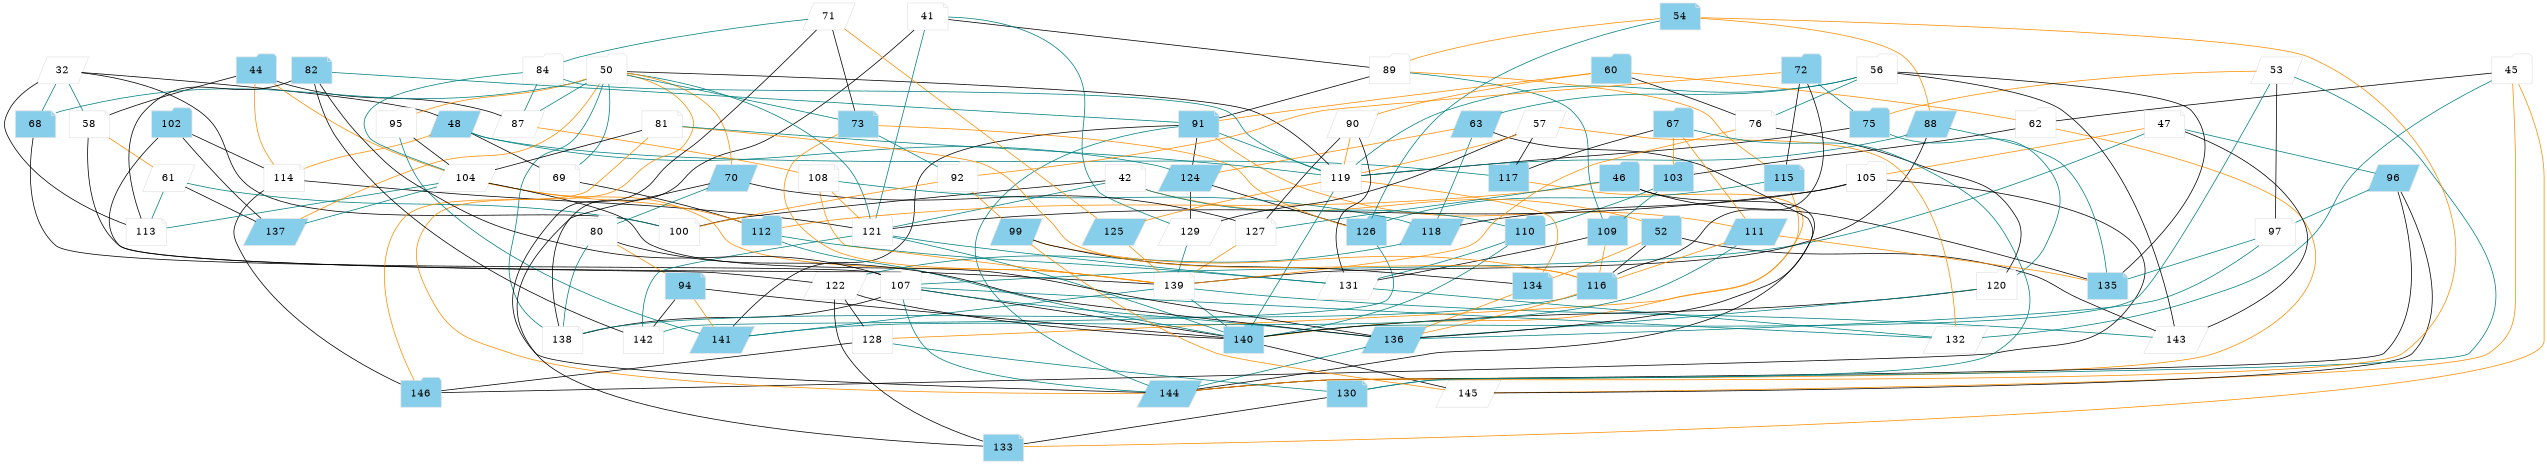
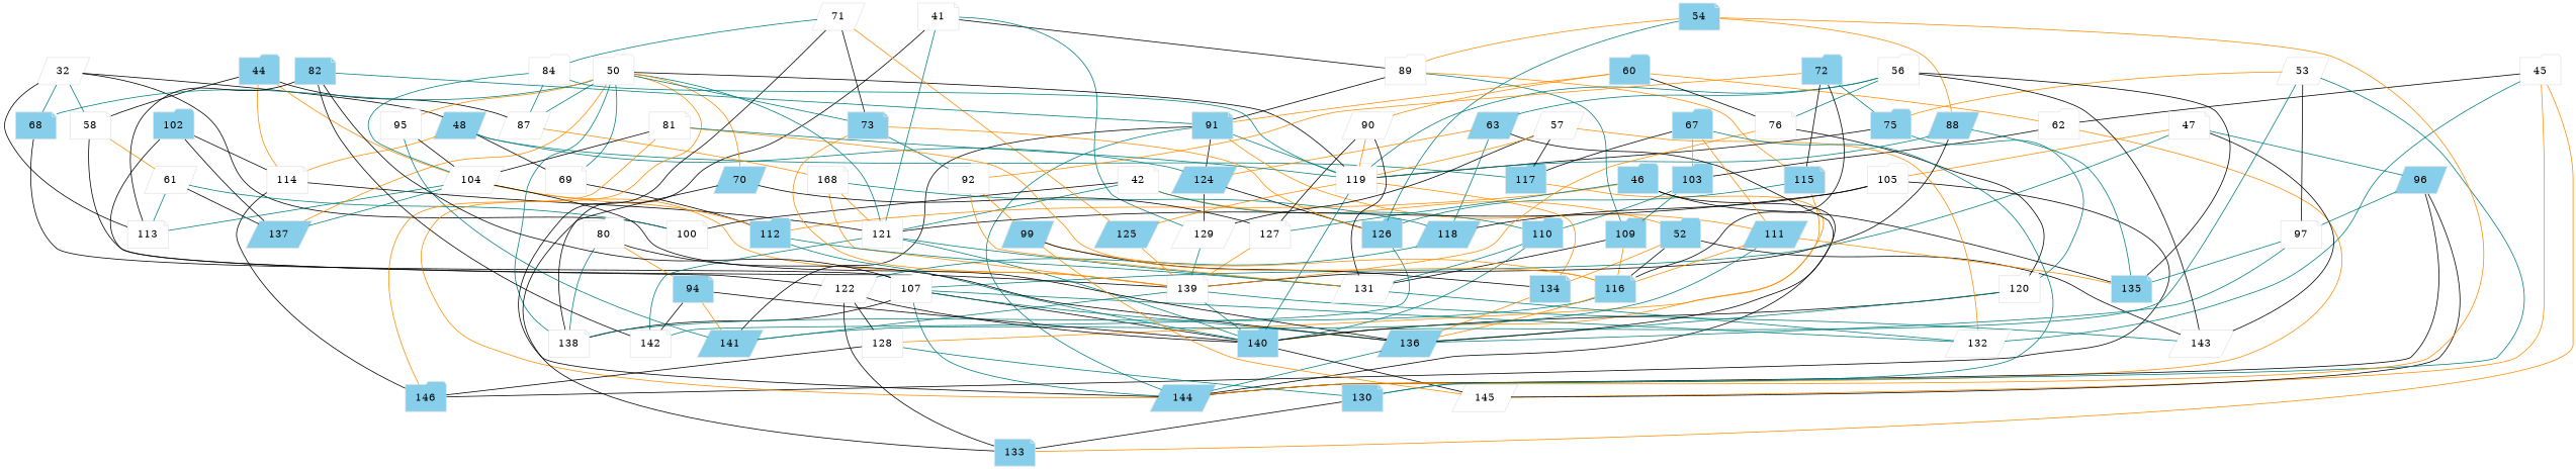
  graph {
    node [color=gray90 fillcolor=white shape=folder style=filled]
    edge [color=teal]
    32 [shape=parallelogram super="+21"]
    48 [fillcolor=skyblue shape=parallelogram super="+22"]
    58 [shape=note]
    68 [fillcolor=skyblue shape=note]
    100 [shape=note]
    113 [shape=note]
    114 [shape=note super="+59"]
    69 [shape=note]
    117 [fillcolor=skyblue]
    124 [fillcolor=skyblue shape=parallelogram]
    61 [shape=parallelogram]
    139 [shape=note super="+65"]
    107 [super="+24"]
    89 [super="+2"]
    91 [fillcolor=skyblue shape=note super="+37+78"]
    115 [fillcolor=skyblue shape=note super="+74"]
    109 [fillcolor=skyblue]
    41 [shape=note]
    121 [super="+31+77+86"]
    129 [shape=parallelogram]
    138 [shape=note super="+29"]
    140 [fillcolor=skyblue super="+106"]
    142 [shape=note]
    131 [shape=parallelogram super="+34+85"]
    42 [shape=note]
    52 [fillcolor=skyblue]
    110 [fillcolor=skyblue]
    143 [shape=parallelogram super="+101"]
    116 [fillcolor=skyblue shape=note super="+35"]
    134 [fillcolor=skyblue shape=note]
    44 [fillcolor=skyblue]
    87 [shape=parallelogram]
    104 [shape=parallelogram super="+9+18+30+66"]
-   108 [shape=note]
+   108 [shape=note label=168]
    112 [fillcolor=skyblue super="+36+79"]
    137 [fillcolor=skyblue shape=parallelogram]
    136 [fillcolor=skyblue shape=parallelogram super="+1+12+28"]
    146 [fillcolor=skyblue]
    45
    62
    132 [shape=parallelogram]
    133 [fillcolor=skyblue shape=note]
    145 [shape=parallelogram]
    144 [fillcolor=skyblue shape=parallelogram super="+39+51+83"]
    103 [fillcolor=skyblue]
    46 [fillcolor=skyblue]
    127 [shape=note]
    135 [fillcolor=skyblue shape=note super="+55"]
    47 [shape=note]
    96 [fillcolor=skyblue shape=parallelogram]
    105
    97 [shape=note]
    118 [fillcolor=skyblue shape=parallelogram]
    126 [fillcolor=skyblue super="+123+93"]
    50 [super="+6+11+26"]
    70 [fillcolor=skyblue shape=parallelogram]
    73 [fillcolor=skyblue shape=note super="+8"]
    95
    119 [super="+40+49"]
    80
    92
    141 [fillcolor=skyblue shape=parallelogram super="+14"]
    125 [fillcolor=skyblue shape=parallelogram]
    53 [shape=parallelogram]
    75 [fillcolor=skyblue]
    130 [fillcolor=skyblue shape=note]
    120
    54 [fillcolor=skyblue shape=note]
    88 [fillcolor=skyblue shape=parallelogram]
    56 [super="+43"]
    63 [fillcolor=skyblue shape=parallelogram]
    76 [shape=note]
    57 [shape=parallelogram]
    60 [fillcolor=skyblue]
    90 [shape=parallelogram]
    111 [fillcolor=skyblue shape=parallelogram super="+19"]
    122 [shape=parallelogram super="+16"]
    67 [fillcolor=skyblue]
    94 [fillcolor=skyblue shape=note]
    71 [shape=parallelogram]
    84
    72 [fillcolor=skyblue]
    99 [fillcolor=skyblue shape=parallelogram]
    128
    81 [shape=note]
    82 [fillcolor=skyblue shape=note]
    102 [fillcolor=skyblue]
    32 -- 48 [color=black]
    32 -- 58
    32 -- 68 [weight=2]
    32 -- 100 [color=black]
    32 -- 113 [color=black]
    48 -- 114 [color=darkorange weight=2]
    48 -- 69 [color=black]
    48 -- 117
    48 -- 124
    58 -- 61 [color=darkorange]
    58 -- 139 [color=black]
    68 -- 107 [color=black]
    114 -- 121 [color=black]
    114 -- 146 [color=black]
    69 -- 112 [color=black weight=2]
    117 -- 140 [color=darkorange]
    124 -- 129 [color=black]
    124 -- 126 [color=black]
    61 -- 100
    61 -- 113
    61 -- 137 [color=black]
    139 -- 140 [weight=2]
    139 -- 143 [weight=2]
    139 -- 141
    107 -- 138 [color=black]
    107 -- 140 [color=black]
    107 -- 136
    107 -- 132
    107 -- 144
    89 -- 91 [color=black]
    89 -- 115 [color=darkorange weight=2]
    89 -- 109
    91 -- 124 [color=black]
    91 -- 144 [weight=2]
    91 -- 119 [weight=2]
    91 -- 141 [color=black]
    91 -- 111 [color=darkorange]
    115 -- 126 [weight=2]
    115 -- 128 [color=darkorange]
    109 -- 131 [color=black]
    109 -- 116 [color=darkorange]
    41 -- 89 [color=black]
    41 -- 121
    41 -- 129
    41 -- 138 [color=black]
    121 -- 140
    121 -- 142
    121 -- 131 [weight=2]
    129 -- 139
    140 -- 145 [color=black]
    131 -- 132
    42 -- 100 [color=black]
    42 -- 121
    42 -- 52 [color=darkorange]
    42 -- 110
    52 -- 143 [color=black]
    52 -- 116 [color=black]
    52 -- 134 [color=darkorange]
    110 -- 140
    110 -- 131
    116 -- 138
    116 -- 136 [color=darkorange]
    134 -- 136 [color=darkorange]
    44 -- 58 [color=black]
    44 -- 114 [color=darkorange]
    44 -- 87 [color=black]
    44 -- 104 [color=darkorange]
    87 -- 108 [color=darkorange]
    104 -- 113
    104 -- 139 [color=darkorange weight=2]
    104 -- 112 [color=darkorange weight=2]
    104 -- 137
    104 -- 136 [color=black weight=2]
    108 -- 139 [color=darkorange]
    108 -- 121 [color=darkorange]
    108 -- 118
    112 -- 140
    112 -- 131 [weight=2]
    136 -- 144
    45 -- 62 [color=black]
    45 -- 132
    45 -- 133 [color=darkorange]
    45 -- 145 [color=darkorange]
    62 -- 144 [color=darkorange]
    62 -- 103 [color=black]
    103 -- 109
    103 -- 110
    46 -- 112 [color=darkorange]
    46 -- 144 [color=black]
    46 -- 127
    46 -- 135 [color=black]
    127 -- 139 [color=darkorange]
    47 -- 107
    47 -- 143 [color=black]
    47 -- 96
    47 -- 105 [color=darkorange]
    96 -- 145 [color=black]
    96 -- 144 [color=black]
    96 -- 97
    105 -- 121 [color=black]
    105 -- 146 [color=black]
    105 -- 118 [color=black]
    97 -- 136
    97 -- 135
    118 -- 122
    126 -- 142
    50 -- 68
    50 -- 69
    50 -- 121
    50 -- 138 [weight=2]
    50 -- 87
    50 -- 137 [color=darkorange]
    50 -- 144 [color=darkorange]
    50 -- 70 [color=darkorange]
    50 -- 73
    50 -- 95 [color=darkorange]
    50 -- 119 [color=black]
    70 -- 133 [color=black]
    70 -- 127 [color=black]
-   70 -- 80
    73 -- 139 [color=darkorange]
    73 -- 126 [color=darkorange weight=2]
    73 -- 92
    95 -- 104 [color=black]
    95 -- 141 [weight=2]
    119 -- 140 [weight=2]
    119 -- 134 [color=darkorange]
    119 -- 125 [color=darkorange]
    80 -- 138
    80 -- 136 [color=black]
    80 -- 94 [color=darkorange]
-   92 -- 100 [color=darkorange]
+   92 -- 131 [color=darkorange]
    92 -- 99 [color=darkorange]
    125 -- 139 [color=darkorange weight=2]
    53 -- 140
    53 -- 97 [color=black]
    53 -- 75 [color=darkorange]
    53 -- 130
    75 -- 119 [color=black]
    75 -- 120
    130 -- 133 [color=black]
    120 -- 140 [color=black]
    120 -- 136
    54 -- 89 [color=darkorange]
    54 -- 144 [color=darkorange]
    54 -- 126
    54 -- 88 [color=darkorange]
    88 -- 139 [color=black]
    88 -- 135
    88 -- 119
    56 -- 143 [color=black weight=2]
    56 -- 135 [color=black]
    56 -- 119
    56 -- 63
    56 -- 76
    63 -- 124 [color=darkorange]
    63 -- 136 [color=black]
    63 -- 118
    76 -- 139 [color=darkorange]
    76 -- 120 [color=black]
    57 -- 117 [color=black]
    57 -- 129 [color=black]
    57 -- 132 [color=darkorange]
    57 -- 119 [color=darkorange]
    60 -- 91 [color=darkorange]
    60 -- 62 [color=darkorange]
    60 -- 76 [color=black]
    60 -- 90 [color=darkorange]
    90 -- 131 [color=black]
    90 -- 127 [color=black]
    90 -- 119 [color=darkorange]
    111 -- 116 [color=darkorange]
    111 -- 135 [color=darkorange weight=2]
    111 -- 141
    122 -- 140 [color=black]
    122 -- 133 [color=black]
    122 -- 128 [color=black]
    67 -- 117 [color=black]
    67 -- 103 [color=darkorange]
    67 -- 130
    67 -- 111 [color=darkorange]
    94 -- 140 [color=black]
    94 -- 142 [color=black]
    94 -- 141 [color=darkorange]
    71 -- 144 [color=black]
    71 -- 73 [color=black]
    71 -- 125 [color=darkorange]
    71 -- 84
    84 -- 87
    84 -- 104
    84 -- 119
    72 -- 115 [color=black]
    72 -- 116 [color=black]
    72 -- 92 [color=darkorange]
    72 -- 75
    99 -- 116 [color=darkorange]
    99 -- 134 [color=black]
    99 -- 145 [color=darkorange]
    128 -- 146 [color=black]
    128 -- 130
    81 -- 116 [color=darkorange]
    81 -- 104 [color=black]
    81 -- 146 [color=darkorange]
    81 -- 119
    82 -- 113 [color=black]
    82 -- 107 [color=black]
    82 -- 91
    82 -- 142 [color=black]
    102 -- 114 [color=black]
    102 -- 137 [color=black]
    102 -- 122 [color=black weight=2]
  }
